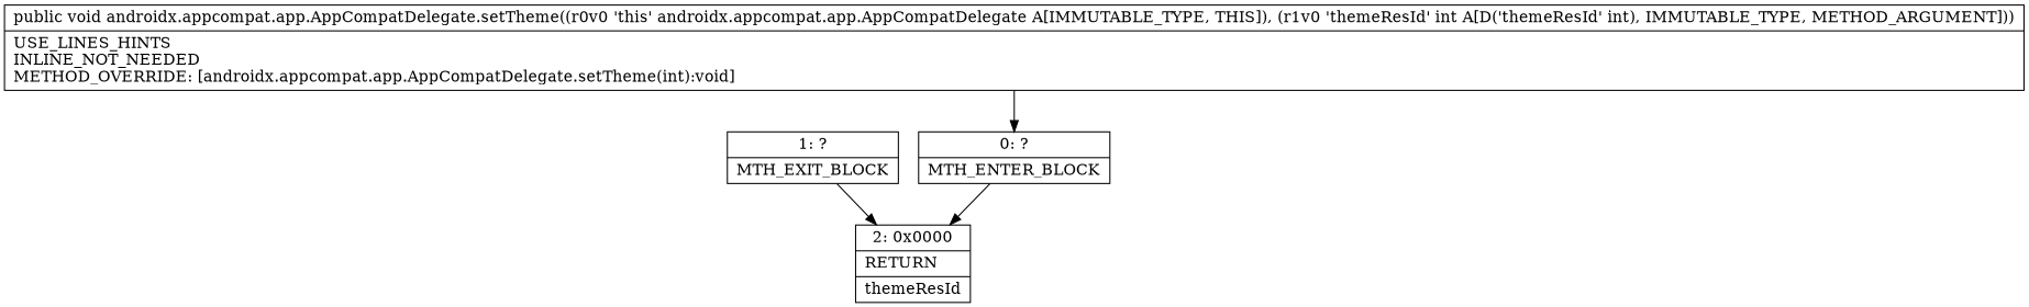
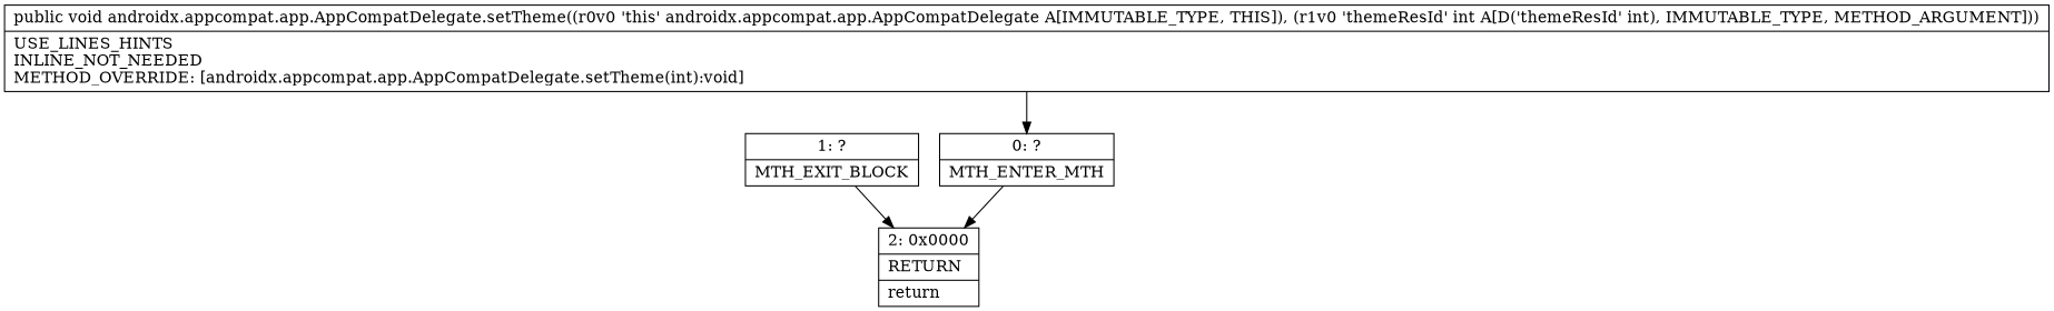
  digraph {
    node [shape=record]
-   n1 [label="{0\:\ ?|MTH_ENTER_BLOCK\l}"]
-   n2 [label="{2\:\ 0x0000|RETURN\l|themeResId\l}"]
+   n1 [label="{0\:\ ?|MTH_ENTER_MTH\l}"]
+   n2 [label="{2\:\ 0x0000|RETURN\l|return\l}"]
    n3 [label="{1\:\ ?|MTH_EXIT_BLOCK\l}"]
    n4 [label="{public void androidx.appcompat.app.AppCompatDelegate.setTheme((r0v0 'this' androidx.appcompat.app.AppCompatDelegate A[IMMUTABLE_TYPE, THIS]), (r1v0 'themeResId' int A[D('themeResId' int), IMMUTABLE_TYPE, METHOD_ARGUMENT]))  | USE_LINES_HINTS\lINLINE_NOT_NEEDED\lMETHOD_OVERRIDE: [androidx.appcompat.app.AppCompatDelegate.setTheme(int):void]\l}"]
    n1 -> n2
    n3 -> n2
    n4 -> n1
  }
